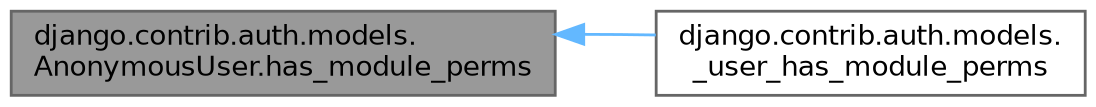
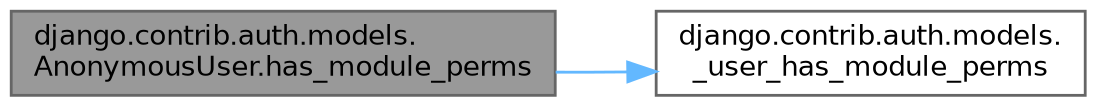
  digraph {
    rankdir=LR
    node [fontname=Helvetica fontsize=10 shape=box style=filled]
    n1 [color=gray40 fillcolor=grey60 fontcolor=black height=0.2 label="django.contrib.auth.models.\lAnonymousUser.has_module_perms" width=0.4]
    n2 [color=grey40 fillcolor=white height=0.2 label="django.contrib.auth.models.\l_user_has_module_perms" width=0.4]
-   n2 -> n1 [color=steelblue1 fontname=Helvetica fontsize=10 labelfontname=Helvetica labelfontsize=10 style=solid]
+   n1 -> n2 [color=steelblue1 fontname=Helvetica fontsize=10 labelfontname=Helvetica labelfontsize=10 style=solid]
  }
